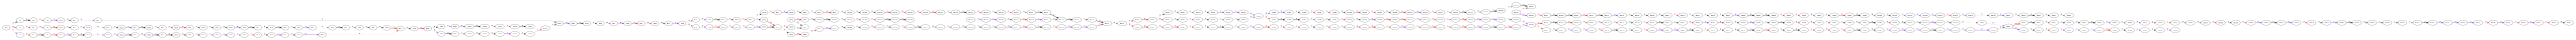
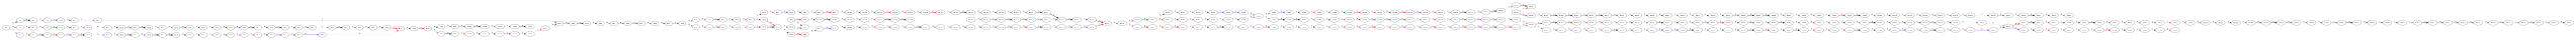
  strict digraph {
    fontname="Courier Prime"
    rankdir=LR
    node [fontname="Courier Prime"]
    edge [color=black fontname="Courier Prime" style=bold]
    S0
    S1
    S2
    S3
    S4
    S5
    S6
    S7
    S8
    S9
    S10
    S11
    S12
    S13
    S14
    S15
    S16
    S17
    S18
    S19
    S20
    S21
    S22
    S23
    S24
    S25
    S26
    S27
    S28
    S29
    S30
    S31
    S32
    S33
    S34
    S35
    S36
    S37
    S38
    S39
    S40
    S41
    S42
    S43
    S44
    S45
    S46
    S47
    S48
    S49
    S50
    S51
    S52
    S53
    S54
    S55
    S56
    S57
    S58
    S59
    S60
    S61
    S62
    S63
    S64
    S65
    S66
    S67
    S68
    S69
    S70
    S71
    S72
    S73
    S74
    S75
    S76
    S77
    S78
    S79
    S80
    S81
    S82
    S83
    S84
    S85
    S86
    S87
    S88
    S89
    S90
    S92
    S93
    S94
    S95
    S96
    S91
    S97
    S98
    S99
    S100
    S101
    S102
    S103
    S104
    S105
    S106
    S107
    S108
    S109
    S110
    S111
    S112
    S113
    S114
    S115
    S116
    S117
    S118
    S119
    S120
    S121
    S122
    S123
    S124
    S125
    S126
    S127
    S128
    S129
    S130
    S131
    S133
    S134
    S132
    S135
    S136
    S137
    S138
    S139
    S140
    S141
    S142
    S143
    S144
    S145
    S146
    S147
    S148
    S149
    S150
    S151
    S152
    S153
    S154
    S155
    S156
    S157
    S158
    S159
    S160
    S161
    S162
    S163
    S164
    S165
    S166
    S167
    S168
    S169
    S170
    S171
    S172
    S173
    S174
    S175
    S176
    S177
    S178
    S179
    S180
    S181
    S182
    S183
    S184
    S185
    S186
    S187
    S188
    S189
    S190
    S191
    S192
    S193
    S194
    S195
    S196
    S197
    S198
    S199
    S200
    S201
    S202
    S203
    S204
    S205
    S206
    S207
    S208
    S209
    S210
    S211
    S212
    S213
    S214
    S215
    S216
    S217
    S218
    S219
    S220
    S221
    S222
    S223
    S224
    S225
    S226
    S227
    S228
    S229
    S230
    S231
    S232
    S233
    S234
    S235
    n237 [label=S936]
    S238
    S239
    S237
    S240
    S241
    S242
    S243
    S244
    S245
    S246
    S247
    S248
    S249
    S250
    S251
    S252
    S253
    S254
    S255
    S256
    S257
    S258
    S259
    S260
    S261
    S262
    S263
    S264
    S265
    S266
    S267
    S268
    S269
    S270
    S271
    S272
    S273
    S274
    S275
    S276
    S277
    S278
    S279
    S280
    S281
    S282
    S283
    S284
    S285
    S286
    S287
    S288
    S289
    S290
    S291
    S292
    S293
    S294
    S295
    S296
    S297
    S298
    S299
    S300
    S301
    S302
    S303
    S304
    S305
    S306
    S307
    S308
    S309
    S310
    S311
    S312
    S313
    S314
    S315
    S316
    S317
    S318
    S319
    S320
    S321
    S322
    S323
    S324
    S325
    S326
    S327
    S328
    S329
    S330
    S331
    S332
    S333
    S334
    S335
    S336
    S337
    S338
    S339
    S340
    S341
    S342
    S343
    S344
    S345
    S346
    S347
    S348
    S349
    S350
    S351
    S352
    S353
    S354
    S355
    S356
    S357
    S358
    S359
    S360
    S361
    S362
    S363
    S364
    S365
    S366
    S367
    S368
    S369
    S370
    S371
    S372
    S373
    S374
    S375
    S376
    S377
    S378
    S379
    S380
    S381
    S0 -> S1 [color=red label=K style=dashed]
    S0 -> S2 [color=purple label=V style=dotted]
    S0 -> S3 [label=G style=dotted]
    S1 -> S4 [color=red label=P style=dotted]
    S2 -> S5 [color=red label=R style=dotted]
    S3 -> S6 [label=W]
    S4 -> S7 [color=purple label=S style=dashed]
    S5 -> S8 [label=Y]
    S6 -> S9 [color=red label=P style=dotted]
    S7 -> S10 [color=red label=Q]
    S8 -> S11 [color=red label=C]
    S9 -> S12 [color=purple label=I]
    S10 -> S13 [label=L style=dashed]
    S11 -> S14 [color=purple label=C]
    S12 -> S15 [label=S style=dotted]
    S13 -> S16 [color=purple label=I style=dashed]
    S14 -> S17 [label=Y]
    S15 -> S18 [color=purple label=L style=dashed]
    S16 -> S19 [color=purple label=R style=dotted]
    S17 -> S20 [color=purple label=L style=dashed]
    S18 -> S21 [label=I style=dashed]
    S19 -> S22 [label=Y style=dashed]
    S20 -> S23 [color=purple label=T style=dashed]
    S21 -> S24 [color=purple label=S]
    S22 -> S25 [color=purple label=C]
    S23 -> S26 [label=L]
    S24 -> S27 [label=T]
    S25 -> S28 [label=S]
    S26 -> S29 [color=purple label=M style=dotted]
    S27 -> S30 [label=G style=dotted]
    S28 -> S31 [color=purple label=Y style=dotted]
    S29 -> S32 [label=G]
    S30 -> S33 [color=purple label=M style=dotted]
    S31 -> S34 [color=red label=L style=dashed]
    S32 -> S35 [label=M]
    S33 -> S36 [color=purple label=M]
    S34 -> S37 [color=red label=T]
    S35 -> S38 [label=S style=dashed]
    S36 -> S39 [color=red label=T]
    S37 -> S40 [label=I style=dotted]
    S38 -> S41 [label=I style=dotted]
    S39 -> S42 [color=red label=N style=dashed]
    S40 -> S43 [label=L style=dotted]
    S41 -> S44 [color=purple label=I style=dotted]
    S42 -> S45 [label=W style=dotted]
    S43 -> S46 [label=G style=dashed]
    S44 -> S47 [label=L style=dashed]
    S45 -> S48 [color=purple label=I]
    S46 -> S49 [color=purple label=M]
    S47 -> S50 [color=purple label=L style=dotted]
    S48 -> S51 [color=red label=A style=dashed]
    S48 -> S52 [color=purple label=M style=dashed]
    S49 -> S53 [label=L]
    S50 -> S54 [color=red label=I style=dotted]
    S51 -> S55 [color=purple label=F style=dashed]
    S52 -> S56 [color=purple label=F style=dashed]
    S53 -> S57 [label=F style=dotted]
    S54 -> S58 [label=G style=dashed]
    S55 -> S59 [label=I]
    S56 -> S60 [color=red label=I]
    S57 -> S61 [label=I]
    S58 -> S62 [color=purple label=L]
    S59 -> S63 [label=T style=dashed]
    S60 -> S64 [color=red label=T style=dotted]
    S61 -> S65 [label=I style=dotted]
    S62 -> S66 [label=T style=dashed]
    S63 -> S67 [color=red label=V style=dashed]
    S64 -> S68 [color=purple label=V style=dotted]
    S65 -> S69 [color=purple label=I]
    S66 -> S70 [color=purple label=F]
    S67 -> S71 [label=L style=dashed]
    S67 -> S72 [label=I style=dotted]
    S68 -> S73 [color=purple label=L]
    S69 -> S74 [color=purple label=I style=dotted]
    S70 -> S75 [color=red label=G style=dotted]
    S71 -> S76 [color=red label=S]
    S72 -> S77 [color=red label=S style=dashed]
    S73 -> S76 [label=S]
    S74 -> S78 [label=G]
    S75 -> S79 [label=A style=dashed]
    S76 -> S80 [color=red label=P style=dotted]
    S76 -> S81 [label=T style=dotted]
    S77 -> S82 [color=purple label=P]
    S78 -> S83 [color=purple label=L style=dashed]
    S79 -> S84 [color=red label=Q]
    S80 -> S85 [label=Q style=dotted]
    S81 -> S86 [color=red label=N]
    S82 -> S87 [label=N style=dotted]
    S83 -> S88 [label=T style=dashed]
    S84 -> S89 [color=purple label=M style=dashed]
    S84 -> S90 [label=K style=dashed]
    S86 -> S92 [color=red label=K style=dotted]
    S87 -> S93 [color=purple label=T style=dotted]
    S88 -> S94 [label=F style=dashed]
    S89 -> S95 [label=M]
    S90 -> S96 [color=purple label=L style=dashed]
    S92 -> S98 [color=purple label=G]
    S93 -> S99 [color=red label=G]
    S94 -> S75 [color=red label=G]
    S95 -> S100 [color=red label=A style=dotted]
    S96 -> S101 [color=purple label=G]
    S91 -> S85 [label=K style=dashed]
    S91 -> S97 [color=red label=A]
    S97 -> S102 [label=G style=dashed]
    S98 -> S103 [label=S style=dotted]
    S99 -> S104 [color=purple label=S style=dotted]
    S100 -> S105 [label=W style=dotted]
    S101 -> S106 [label=W]
    S102 -> S107 [label=D]
    S103 -> S108 [label=G style=dotted]
    S104 -> S109 [label=G style=dotted]
    S105 -> S110 [label=P style=dotted]
    S106 -> S111 [color=red label=P style=dotted]
    S107 -> S112 [color=purple label=P style=dotted]
    S108 -> S113 [color=red label=E style=dashed]
    S109 -> S114 [label=D style=dashed]
    S110 -> S115 [color=purple label=I]
    S111 -> S116 [color=red label=I style=dotted]
    S112 -> S117 [color=red label=T style=dashed]
    S113 -> S118 [label=P style=dashed]
    S114 -> S119 [color=red label=V]
    S115 -> S120 [label=S style=dotted]
    S116 -> S121 [label=S]
    S117 -> S122 [color=red label=D style=dotted]
    S118 -> S123 [color=red label=C style=dotted]
    S119 -> S124 [color=red label=N style=dashed]
    S120 -> S125 [color=red label=L style=dashed]
    S122 -> S126 [label=K]
    S123 -> S127 [label=S]
    S124 -> S128 [color=red label=G style=dashed]
    S125 -> S21 [label=I style=dotted]
    S126 -> S129 [label=V]
    S127 -> S130 [color=purple label=Q style=dashed]
    S128 -> S131 [color=red label=Q]
    S130 -> S133 [color=red label=L style=dotted]
    S131 -> S134 [color=purple label=V style=dashed]
    S133 -> S136 [label=K style=dashed]
    S134 -> S137 [label=K]
    S132 -> S135 [color=purple label=F style=dotted]
    S135 -> S138 [color=purple label=A]
    S136 -> S139 [label=Y style=dotted]
    S137 -> S140 [color=red label=F style=dashed]
-   S138 -> S141 [label=T style=dashed]
+   S138 -> S141 [label=T]
    S139 -> S142 [label=A style=dashed]
    S140 -> S143 [label=A style=dotted]
    S141 -> S144 [color=red label=G]
    S142 -> S145 [color=purple label=S]
    S143 -> S146 [color=red label=T style=dashed]
    S144 -> S147 [color=purple label=L]
    S145 -> S148 [color=red label=G]
    S146 -> S149 [color=purple label=G style=dashed]
    S147 -> S150 [label=P style=dashed]
    S148 -> S151 [label=L]
    S149 -> S152 [label=L]
    S150 -> S153 [label=S]
    S151 -> S154 [color=red label=P style=dashed]
    S152 -> S150 [label=P]
    S153 -> S155 [label=Y style=dotted]
    S154 -> S156 [color=purple label=S]
    S155 -> S157 [label=V]
    S156 -> S158 [color=purple label=Y]
    S157 -> S159 [color=purple label=Y style=dashed]
    S158 -> S157 [color=red label=V]
    S159 -> S160 [color=red label=I style=dashed]
    S159 -> S161 [color=red label=R style=dotted]
    S160 -> S162 [color=red label=E]
    S161 -> S163 [color=red label=E]
    S162 -> S164 [label=D style=dotted]
    S162 -> S165 [color=red label=E style=dashed]
    S163 -> S166 [color=red label=E style=dotted]
    S164 -> S167 [color=purple label=P style=dashed]
    S165 -> S168 [label=P style=dashed]
    S166 -> S169 [color=red label=P]
    S167 -> S170 [color=purple label=A style=dashed]
    S168 -> S171 [color=purple label=A style=dotted]
    S169 -> S172 [color=red label=A style=dotted]
    S170 -> S173 [label=P style=dotted]
    S171 -> S174 [label=P style=dashed]
    S172 -> S175 [label=P style=dotted]
    S173 -> S176 [color=purple label=I]
    S174 -> S177 [color=purple label=I style=dotted]
    S175 -> S178 [label=V]
    S176 -> S179 [color=purple label=V]
    S177 -> S180 [label=V style=dotted]
    S178 -> S181 [color=purple label=V style=dashed]
    S179 -> S182 [color=purple label=H style=dashed]
    S180 -> S182 [color=purple label=H style=dotted]
    S181 -> S183 [color=purple label=H style=dashed]
    S182 -> S184 [color=purple label=H style=dotted]
    S182 -> S185 [color=red label=D style=dotted]
    S183 -> S186 [color=red label=D]
    S184 -> S187 [color=purple label=P]
    S185 -> S188 [label=P]
    S186 -> S189 [color=red label=P style=dashed]
    S187 -> S190 [label=A style=dotted]
    S188 -> S191 [label=P]
    S189 -> S192 [color=red label=A style=dashed]
    S190 -> S193 [color=red label=V style=dashed]
    S191 -> S194 [color=purple label=V style=dashed]
    S192 -> S195 [label=V style=dotted]
    S193 -> S196 [color=red label=L style=dotted]
    S194 -> S197 [label=L style=dashed]
    S195 -> S198 [color=red label=L style=dotted]
    S196 -> S199 [label=T style=dashed]
    S197 -> S200 [color=red label=L style=dashed]
    S198 -> S201 [color=red label=A style=dashed]
    S199 -> S202 [color=red label=T]
    S200 -> S203 [label=R style=dashed]
    S201 -> S204 [color=red label=Q style=dashed]
    S202 -> S205 [color=red label=L style=dashed]
    S203 -> S206 [color=purple label=D]
    S204 -> S207 [color=red label=D]
    S205 -> S208 [label=N style=dashed]
    S206 -> S209 [color=red label=S]
    S207 -> S210 [color=red label=A style=dashed]
    S208 -> S211 [color=red label=S]
    S209 -> S212 [color=red label=S]
    S210 -> S213 [color=purple label=P]
    S211 -> S214 [color=purple label=S]
    S212 -> S215 [color=purple label=G style=dotted]
    S213 -> S216 [color=red label=A style=dotted]
    S214 -> S217 [color=red label=S style=dashed]
    S215 -> S218 [color=red label=T style=dashed]
    S216 -> S219 [color=red label=A]
    S217 -> S220 [color=purple label=L style=dotted]
    S218 -> S221 [color=purple label=L style=dashed]
    S219 -> S222 [color=red label=L style=dotted]
    S220 -> S223 [label=R]
    S221 -> S224 [color=red label=R]
    S222 -> S225 [color=red label=R]
    S223 -> S226 [color=purple label=S style=dashed]
    S224 -> S227 [color=purple label=S]
    S225 -> S228 [color=purple label=S]
    S226 -> S229 [label=Y]
    S227 -> S230 [color=purple label=Y]
    S228 -> S231 [label=Y]
    S229 -> S232 [color=purple label=Y style=dotted]
    S230 -> S233 [label=Y style=dotted]
    S231 -> S234 [color=red label=Y]
    S232 -> S235 [label=R]
    S233 -> n237 [color=purple label=H style=dashed]
    S234 -> n237 [color=purple label=H style=dashed]
    n237 -> S238 [color=red label=L]
    n237 -> S239 [color=red label=I style=dashed]
    S238 -> S241 [label=R]
    S239 -> S242 [label=R style=dotted]
    S237 -> S235 [color=red label=L style=dotted]
    S237 -> S240 [color=purple label=R]
    S240 -> S243 [color=red label=S style=dashed]
    S241 -> S244 [color=red label=S]
    S242 -> S245 [color=purple label=K style=dotted]
    S243 -> S246 [label=S]
    S244 -> S247 [color=red label=N style=dotted]
    S245 -> S248 [color=purple label=N style=dotted]
    S246 -> S249 [label=L]
    S247 -> S250 [color=red label=M style=dashed]
    S248 -> S251 [color=red label=M style=dotted]
    S249 -> S252 [color=red label=L]
    S250 -> S253 [color=red label=V style=dashed]
    S251 -> S254 [label=A]
    S252 -> S255 [label=S]
    S253 -> S256 [label=S style=dashed]
    S254 -> S257 [label=S style=dashed]
    S255 -> S258 [color=purple label=A]
    S256 -> S259 [color=red label=A style=dotted]
    S257 -> S260 [color=red label=A style=dotted]
    S258 -> S261 [label=A style=dashed]
    S259 -> S262 [label=E]
    S260 -> S263 [color=purple label=R]
    S261 -> S264 [label=P style=dashed]
    S262 -> S265 [label=A style=dashed]
    S263 -> S266 [color=purple label=D]
    S264 -> S267 [label=S style=dashed]
    S265 -> S268 [color=red label=S style=dashed]
    S266 -> S269 [label=S]
    S267 -> S270 [color=red label=V style=dotted]
    S268 -> S271 [color=purple label=V]
    S269 -> S272 [color=red label=V style=dashed]
    S270 -> S273 [color=purple label=T style=dotted]
    S271 -> S274 [color=red label=R]
    S272 -> S275 [label=R style=dashed]
    S273 -> S276 [label=A style=dotted]
    S274 -> S277 [label=E style=dotted]
    S275 -> S278 [label=Q style=dotted]
    S276 -> S279 [label=L style=dotted]
    S277 -> S280 [color=purple label=Q]
    S278 -> S281 [label=L]
    S279 -> S282 [color=purple label=R]
    S280 -> S283 [label=A style=dashed]
    S281 -> S284 [color=red label=A]
    S282 -> S285 [label=E]
    S283 -> S286 [label=D]
    S284 -> S287 [label=D style=dotted]
    S285 -> S288 [label=E]
    S286 -> S289 [color=red label=E style=dotted]
    S287 -> S290 [label=S]
    S288 -> S291 [color=red label=G style=dotted]
    S289 -> S292 [color=red label=E style=dashed]
    S290 -> S293 [color=red label=V style=dashed]
    S291 -> S294 [color=red label=S style=dotted]
    S292 -> S295 [color=red label=V style=dotted]
    S293 -> S296 [color=red label=S style=dashed]
    S294 -> S297 [color=purple label=E style=dotted]
    S295 -> S298 [label=I style=dotted]
    S296 -> S299 [color=red label=V style=dotted]
    S297 -> S300 [label=A style=dotted]
    S298 -> S301 [color=purple label=N style=dashed]
    S299 -> S302 [label=I]
    S300 -> S303 [color=red label=D]
    S301 -> S304 [label=R]
    S302 -> S305 [label=N style=dotted]
    S303 -> S306 [label=R]
    S304 -> S307 [color=red label=H style=dotted]
    S305 -> S308 [color=purple label=T style=dashed]
    S306 -> S309 [color=purple label=E style=dotted]
    S307 -> S310 [label=E style=dashed]
    S308 -> S311 [color=purple label=P]
    S309 -> S312 [label=V style=dashed]
    S310 -> S313 [label=V style=dashed]
    S311 -> S314 [color=purple label=E style=dashed]
    S312 -> S315 [color=purple label=I style=dotted]
    S313 -> S316 [color=purple label=H]
    S314 -> S317 [label=V]
    S315 -> S318 [color=purple label=S style=dashed]
    S316 -> S319 [label=F style=dotted]
    S317 -> S320 [color=purple label=H style=dashed]
    S318 -> S321 [color=purple label=Q style=dashed]
    S319 -> S322 [color=red label=P style=dotted]
    S320 -> S323 [color=purple label=F style=dotted]
    S321 -> S324 [color=red label=A style=dashed]
    S322 -> S325 [color=purple label=R style=dashed]
    S323 -> S326 [color=purple label=P]
    S324 -> S327 [color=purple label=D style=dashed]
    S325 -> S328 [color=purple label=C]
    S325 -> S329 [color=red label=N]
    S326 -> S325 [label=R style=dashed]
    S327 -> S330 [label=V style=dotted]
    S328 -> S331 [label=F style=dotted]
    S329 -> S332 [label=P]
    S330 -> S333 [color=purple label=Y]
    S331 -> S334 [color=red label=F style=dashed]
    S332 -> S335 [color=red label=R style=dotted]
    S333 -> S336 [color=purple label=F style=dotted]
    S334 -> S337 [color=purple label=L style=dotted]
    S335 -> S338 [label=L style=dashed]
    S336 -> S339 [label=P]
    S337 -> S340 [color=purple label=I style=dashed]
    S338 -> S341 [label=D style=dashed]
    S339 -> S342 [label=R style=dotted]
    S340 -> S343 [color=purple label=I style=dashed]
    S341 -> S344 [label=S]
    S342 -> S345 [color=purple label=R style=dashed]
    S343 -> S346 [color=red label=K]
    S344 -> S347 [color=purple label=S style=dashed]
    S346 -> S348 [label=V style=dotted]
    S347 -> S349 [color=purple label=D style=dotted]
    S348 -> S350 [color=purple label=L style=dashed]
    S349 -> S351 [color=purple label=F style=dashed]
    S350 -> S352 [label=G style=dotted]
    S351 -> S353 [color=red label=Q style=dotted]
    S352 -> S354 [color=purple label=M style=dotted]
    S353 -> S355 [color=red label=I style=dotted]
    S355 -> S356 [color=purple label=N style=dashed]
    S356 -> S357 [color=purple label=M style=dotted]
    S357 -> S358 [color=red label=P style=dashed]
    S358 -> S359 [label=G style=dotted]
    S359 -> S360 [color=red label=P style=dashed]
    S360 -> S361 [color=purple label=H]
    S361 -> S362 [label=V]
    S362 -> S363 [color=purple label=E]
    S363 -> S364 [color=red label=R style=dotted]
    S364 -> S365 [label=G style=dotted]
    S365 -> S366 [color=purple label=A]
    S366 -> S367 [label=E]
    S367 -> S368 [label=P style=dashed]
    S368 -> S369 [label=A style=dashed]
    S369 -> S370 [label=L style=dotted]
    S370 -> S371 [color=purple label=L style=dotted]
    S371 -> S372 [label=Q]
    S372 -> S373 [color=purple label=R]
    S373 -> S374 [color=purple label=S]
    S374 -> S375 [color=purple label=D]
    S375 -> S376 [color=red label=S style=dotted]
    S376 -> S377 [color=purple label=D]
    S377 -> S378 [color=red label=L style=dashed]
    S378 -> S379 [color=purple label=D]
    S379 -> S380 [color=red label=A style=dashed]
    S380 -> S381 [label=M style=dashed]
  }
